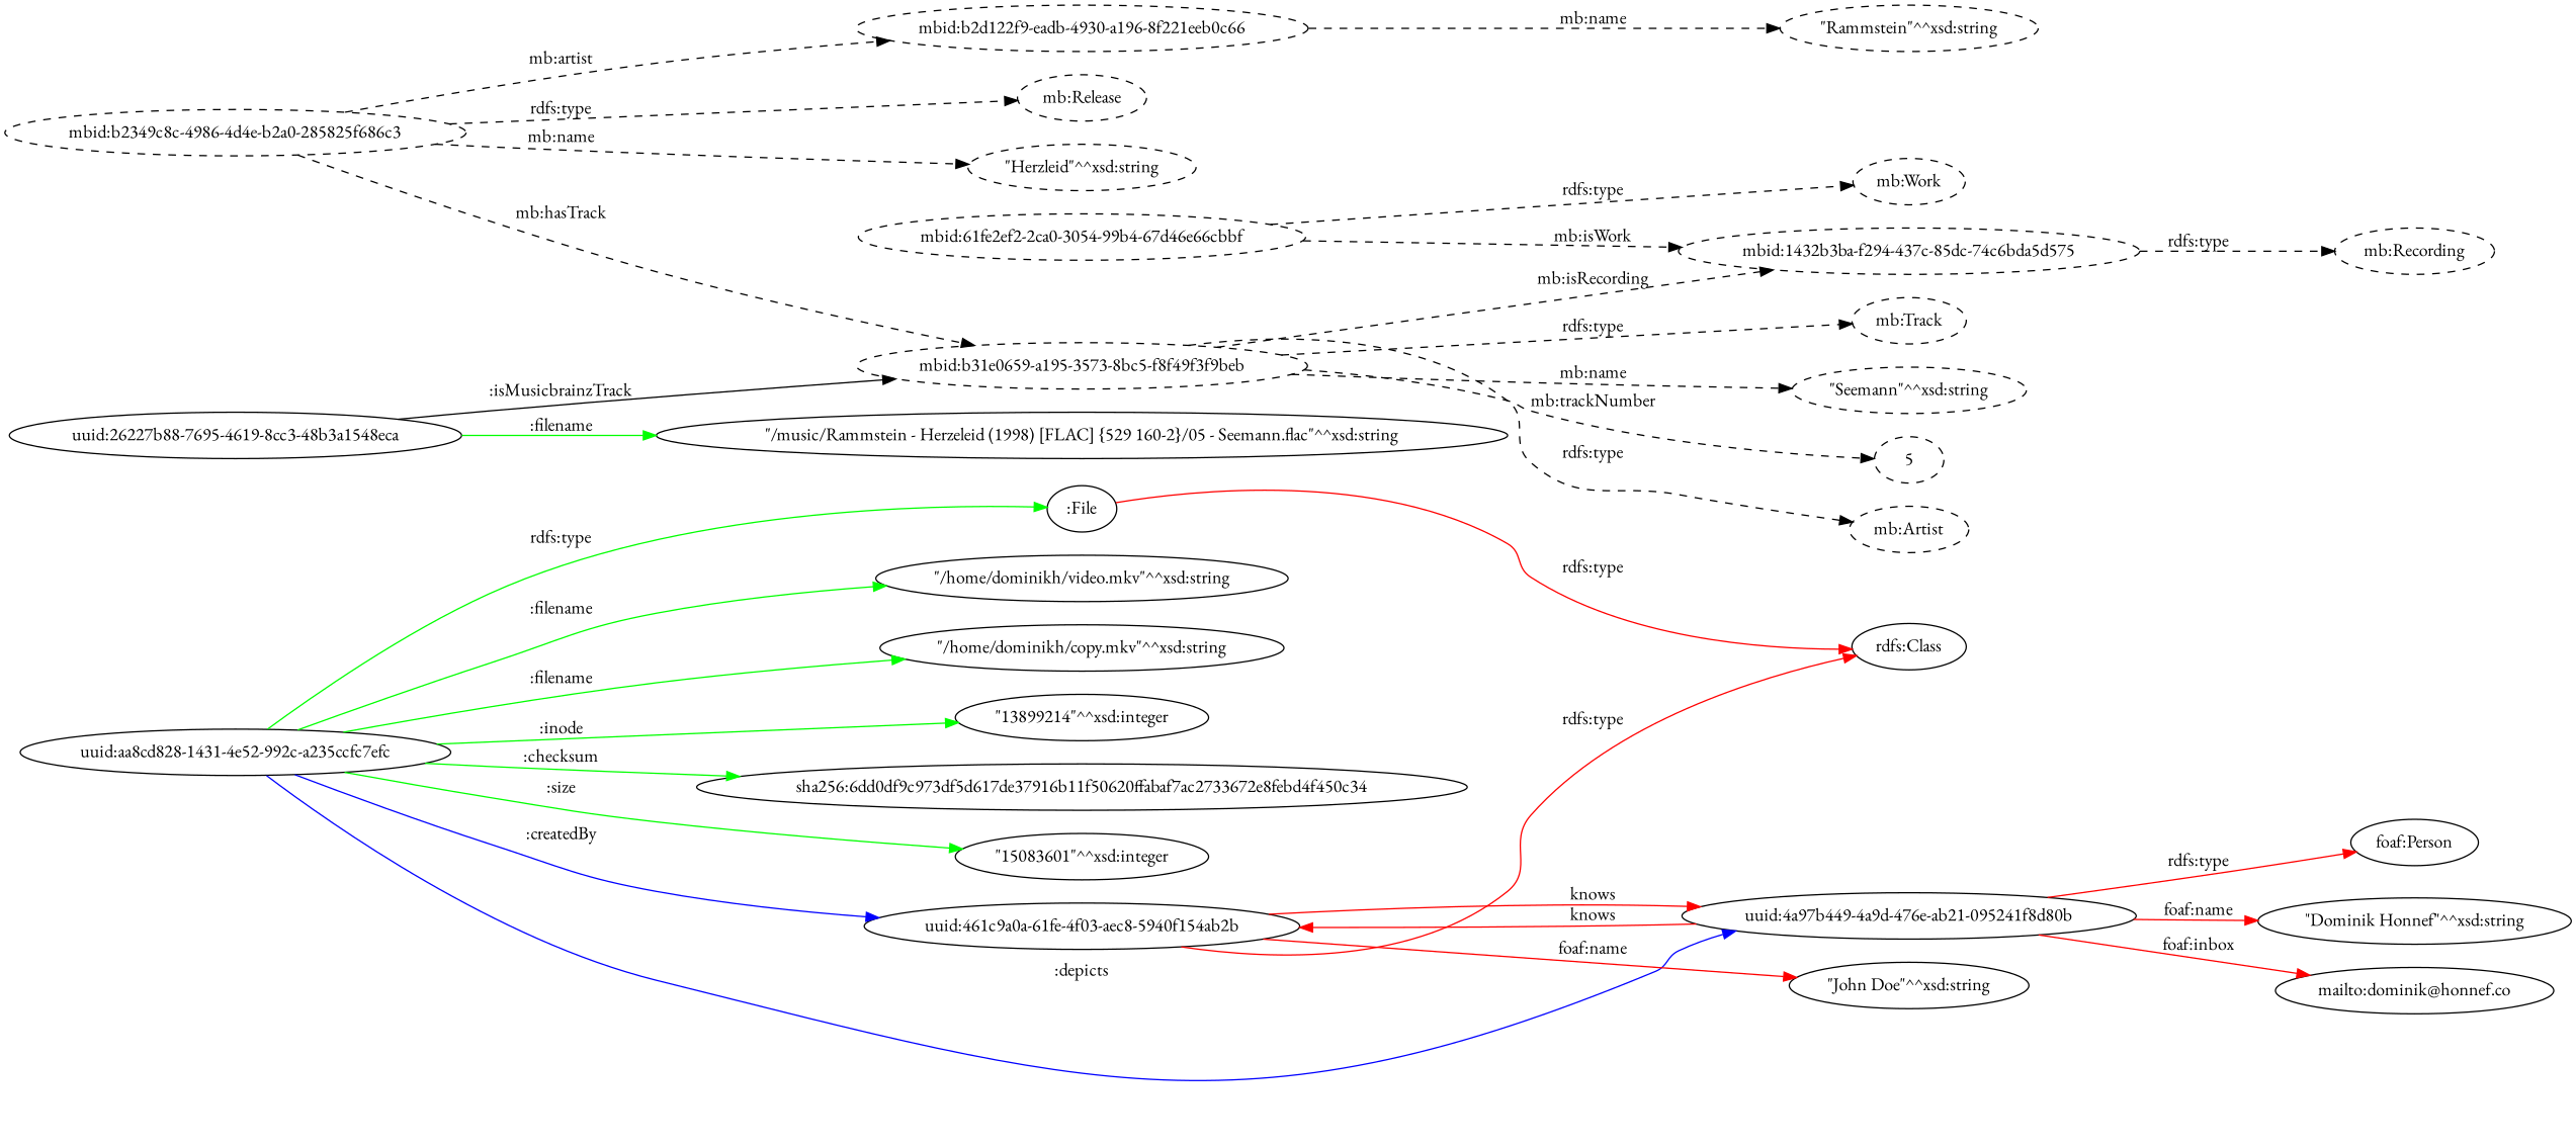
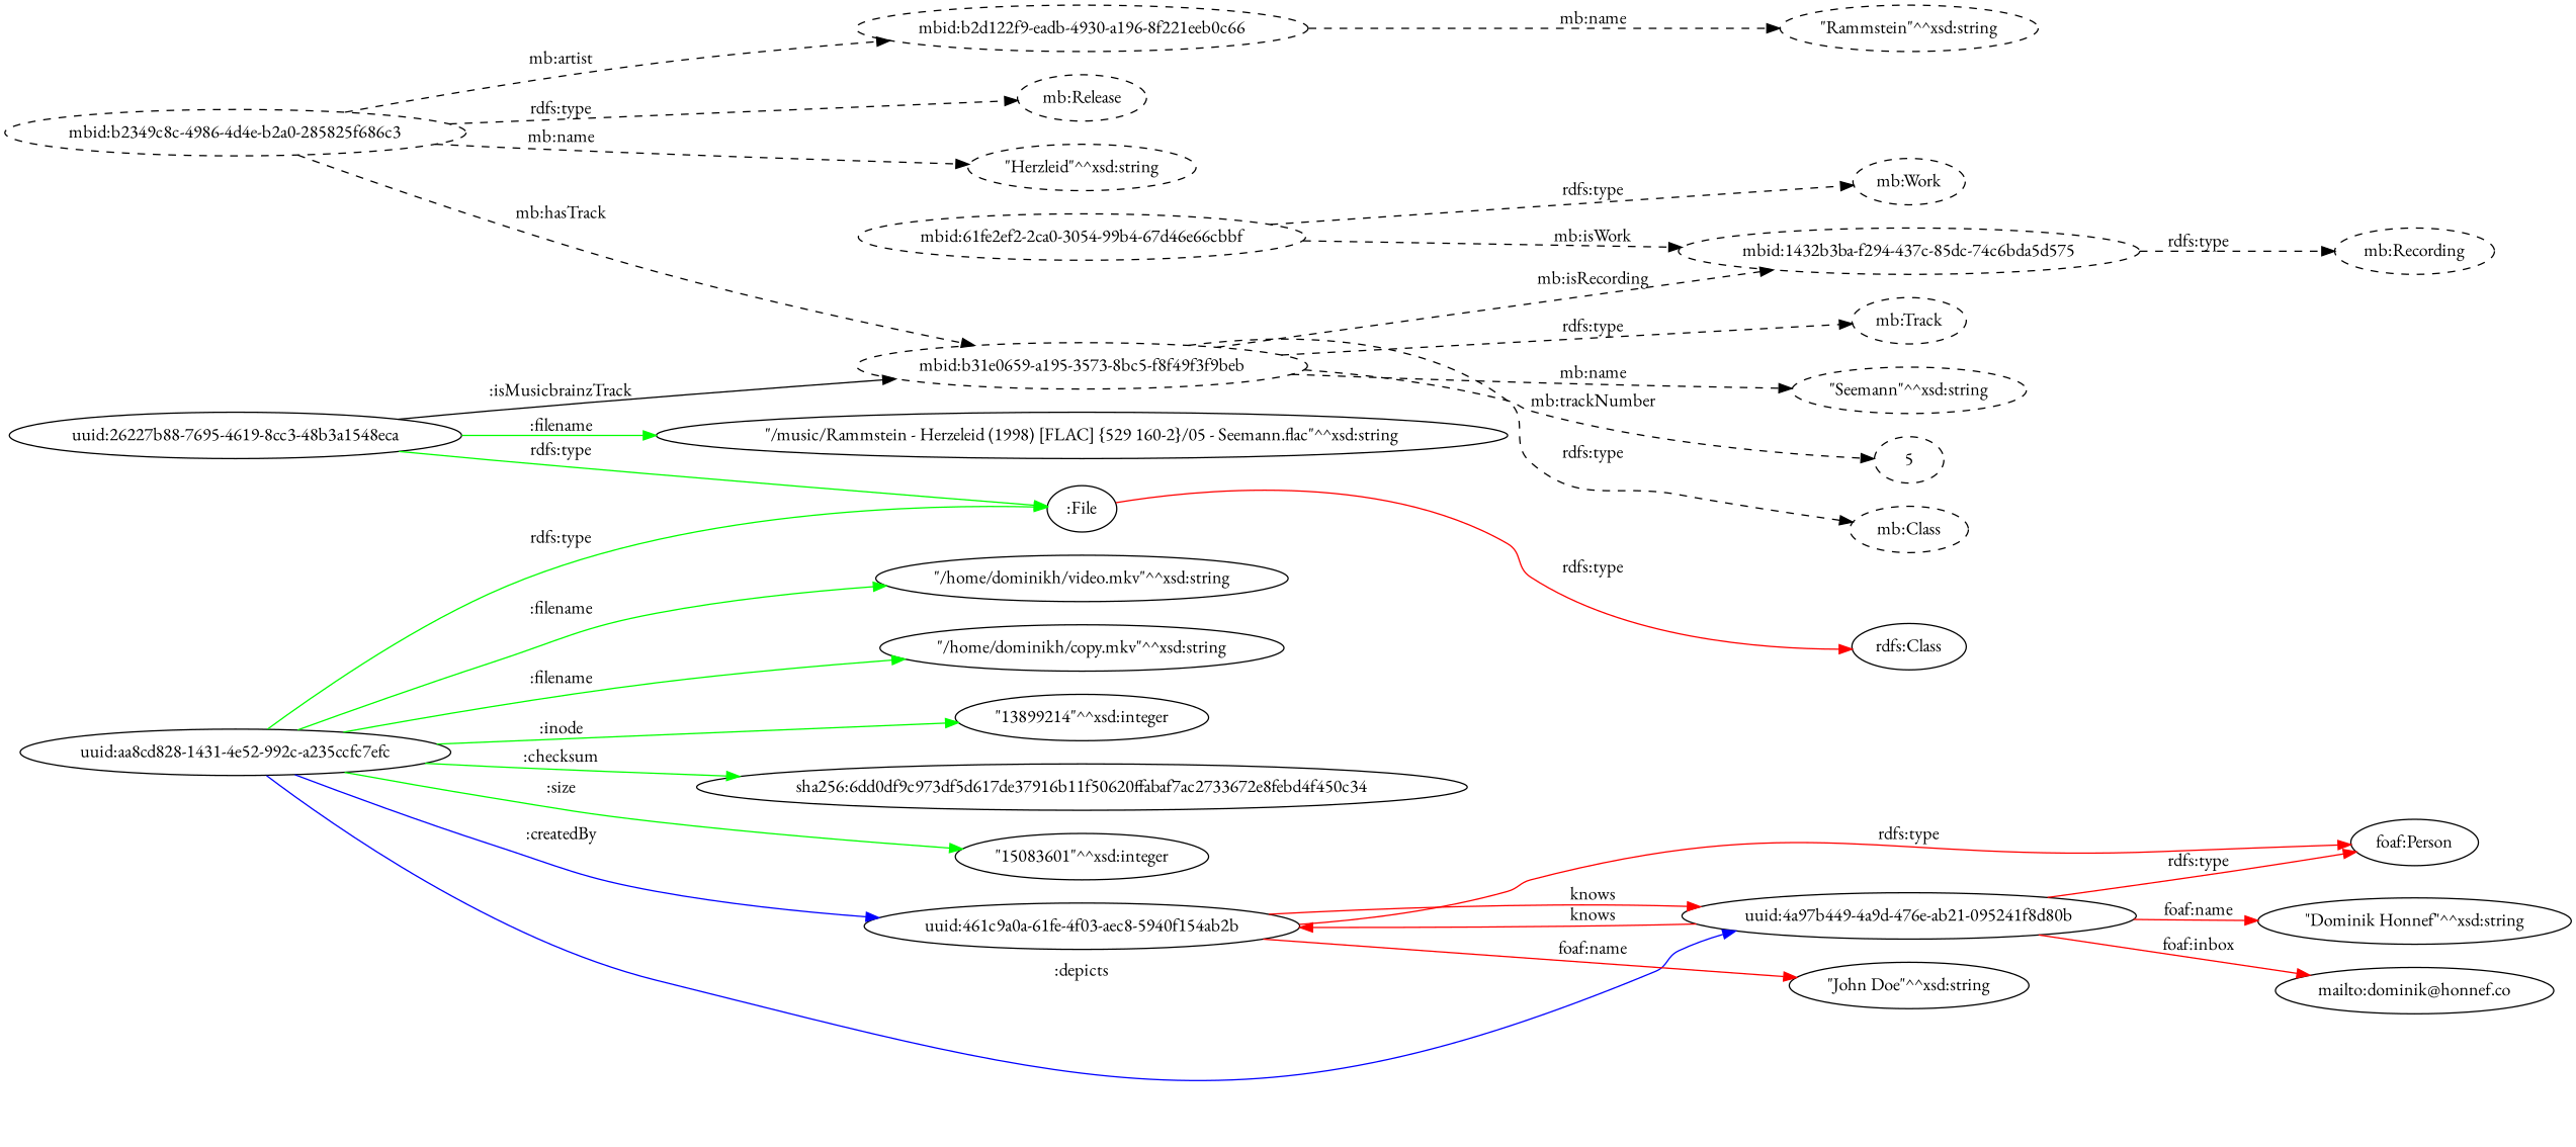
  digraph {
    fontname="EB Garamond"
    rankdir=LR
    node [fontname="EB Garamond"]
    edge [fontname="EB Garamond"]
    "mb:Track" [style=dashed]
    "mbid:b31e0659-a195-3573-8bc5-f8f49f3f9beb" [style=dashed]
    "mbid:1432b3ba-f294-437c-85dc-74c6bda5d575" [style=dashed]
    "\"Seemann\"^^xsd:string" [style=dashed]
    5 [style=dashed]
    "mb:Recording" [style=dashed]
    "mbid:61fe2ef2-2ca0-3054-99b4-67d46e66cbbf" [style=dashed]
    "mb:Work" [style=dashed]
    "mbid:b2349c8c-4986-4d4e-b2a0-285825f686c3" [style=dashed]
    "mb:Release" [style=dashed]
    "\"Herzleid\"^^xsd:string" [style=dashed]
    "mbid:b2d122f9-eadb-4930-a196-8f221eeb0c66" [style=dashed]
-   "mb:Artist" [style=dashed]
+   "mb:Artist" [style=dashed label="mb:Class"]
    "\"Rammstein\"^^xsd:string" [style=dashed]
    ":File"
    "rdfs:Class"
    "uuid:aa8cd828-1431-4e52-992c-a235ccfc7efc"
    "\"/home/dominikh/video.mkv\"^^xsd:string"
    "\"/home/dominikh/copy.mkv\"^^xsd:string"
    "\"13899214\"^^xsd:integer"
    "sha256:6dd0df9c973df5d617de37916b11f50620ffabaf7ac2733672e8febd4f450c34"
    "\"15083601\"^^xsd:integer"
    "uuid:4a97b449-4a9d-476e-ab21-095241f8d80b"
    "uuid:461c9a0a-61fe-4f03-aec8-5940f154ab2b"
    "foaf:Person"
    "mailto:dominik@honnef.co"
    "\"Dominik Honnef\"^^xsd:string"
    "\"John Doe\"^^xsd:string"
    "uuid:26227b88-7695-4619-8cc3-48b3a1548eca"
    "\"/music/Rammstein\ -\ Herzeleid\ \(1998\)\ \[FLAC\]\ \{529\ 160-2\}/05\ -\ Seemann.flac\"^^xsd:string"
    subgraph sub_1 {
      "mb:Track"
      "mbid:b31e0659-a195-3573-8bc5-f8f49f3f9beb"
      "mbid:1432b3ba-f294-437c-85dc-74c6bda5d575"
      "\"Seemann\"^^xsd:string"
      5
      "mb:Recording"
      "mbid:61fe2ef2-2ca0-3054-99b4-67d46e66cbbf"
      "mb:Work"
      "mbid:b2349c8c-4986-4d4e-b2a0-285825f686c3"
      "mb:Release"
      "\"Herzleid\"^^xsd:string"
      "mbid:b2d122f9-eadb-4930-a196-8f221eeb0c66"
      "mb:Artist"
      "\"Rammstein\"^^xsd:string"
    }
    "mbid:b31e0659-a195-3573-8bc5-f8f49f3f9beb" -> "mb:Track" [label="rdfs:type" style=dashed]
    "mbid:b31e0659-a195-3573-8bc5-f8f49f3f9beb" -> "mbid:1432b3ba-f294-437c-85dc-74c6bda5d575" [label="mb:isRecording" style=dashed]
    "mbid:b31e0659-a195-3573-8bc5-f8f49f3f9beb" -> "\"Seemann\"^^xsd:string" [label="mb:name" style=dashed]
    "mbid:b31e0659-a195-3573-8bc5-f8f49f3f9beb" -> 5 [label="mb:trackNumber" style=dashed]
    "mbid:b31e0659-a195-3573-8bc5-f8f49f3f9beb" -> "mb:Artist" [label="rdfs:type" style=dashed]
    "mbid:1432b3ba-f294-437c-85dc-74c6bda5d575" -> "mb:Recording" [label="rdfs:type" style=dashed]
    "mbid:61fe2ef2-2ca0-3054-99b4-67d46e66cbbf" -> "mbid:1432b3ba-f294-437c-85dc-74c6bda5d575" [label="mb:isWork" style=dashed]
    "mbid:61fe2ef2-2ca0-3054-99b4-67d46e66cbbf" -> "mb:Work" [label="rdfs:type" style=dashed]
    "mbid:b2349c8c-4986-4d4e-b2a0-285825f686c3" -> "mbid:b31e0659-a195-3573-8bc5-f8f49f3f9beb" [label="mb:hasTrack" style=dashed]
    "mbid:b2349c8c-4986-4d4e-b2a0-285825f686c3" -> "mb:Release" [label="rdfs:type" style=dashed]
    "mbid:b2349c8c-4986-4d4e-b2a0-285825f686c3" -> "\"Herzleid\"^^xsd:string" [label="mb:name" style=dashed]
    "mbid:b2349c8c-4986-4d4e-b2a0-285825f686c3" -> "mbid:b2d122f9-eadb-4930-a196-8f221eeb0c66" [label="mb:artist" style=dashed]
    "mbid:b2d122f9-eadb-4930-a196-8f221eeb0c66" -> "\"Rammstein\"^^xsd:string" [label="mb:name" style=dashed]
    ":File" -> "rdfs:Class" [color=red label="rdfs:type"]
    "uuid:aa8cd828-1431-4e52-992c-a235ccfc7efc" -> ":File" [color=green label="rdfs:type"]
    "uuid:aa8cd828-1431-4e52-992c-a235ccfc7efc" -> "\"/home/dominikh/video.mkv\"^^xsd:string" [color=green label=":filename"]
    "uuid:aa8cd828-1431-4e52-992c-a235ccfc7efc" -> "\"/home/dominikh/copy.mkv\"^^xsd:string" [color=green label=":filename"]
    "uuid:aa8cd828-1431-4e52-992c-a235ccfc7efc" -> "\"13899214\"^^xsd:integer" [color=green label=":inode"]
    "uuid:aa8cd828-1431-4e52-992c-a235ccfc7efc" -> "sha256:6dd0df9c973df5d617de37916b11f50620ffabaf7ac2733672e8febd4f450c34" [color=green label=":checksum"]
    "uuid:aa8cd828-1431-4e52-992c-a235ccfc7efc" -> "\"15083601\"^^xsd:integer" [color=green label=":size"]
    "uuid:aa8cd828-1431-4e52-992c-a235ccfc7efc" -> "uuid:4a97b449-4a9d-476e-ab21-095241f8d80b" [color=blue label=":depicts"]
    "uuid:aa8cd828-1431-4e52-992c-a235ccfc7efc" -> "uuid:461c9a0a-61fe-4f03-aec8-5940f154ab2b" [color=blue label=":createdBy"]
    "uuid:4a97b449-4a9d-476e-ab21-095241f8d80b" -> "uuid:461c9a0a-61fe-4f03-aec8-5940f154ab2b" [color=red label=knows]
    "uuid:4a97b449-4a9d-476e-ab21-095241f8d80b" -> "foaf:Person" [color=red label="rdfs:type"]
    "uuid:4a97b449-4a9d-476e-ab21-095241f8d80b" -> "mailto:dominik@honnef.co" [color=red label="foaf:inbox"]
    "uuid:4a97b449-4a9d-476e-ab21-095241f8d80b" -> "\"Dominik Honnef\"^^xsd:string" [color=red label="foaf:name"]
    "uuid:461c9a0a-61fe-4f03-aec8-5940f154ab2b" -> "uuid:4a97b449-4a9d-476e-ab21-095241f8d80b" [color=red label=knows]
-   "uuid:461c9a0a-61fe-4f03-aec8-5940f154ab2b" -> "rdfs:Class" [color=red label="rdfs:type"]
+   "uuid:461c9a0a-61fe-4f03-aec8-5940f154ab2b" -> "foaf:Person" [color=red label="rdfs:type"]
    "uuid:461c9a0a-61fe-4f03-aec8-5940f154ab2b" -> "\"John Doe\"^^xsd:string" [color=red label="foaf:name"]
    "uuid:26227b88-7695-4619-8cc3-48b3a1548eca" -> "mbid:b31e0659-a195-3573-8bc5-f8f49f3f9beb" [label=":isMusicbrainzTrack"]
+   "uuid:26227b88-7695-4619-8cc3-48b3a1548eca" -> ":File" [color=green label="rdfs:type"]
    "uuid:26227b88-7695-4619-8cc3-48b3a1548eca" -> "\"/music/Rammstein\ -\ Herzeleid\ \(1998\)\ \[FLAC\]\ \{529\ 160-2\}/05\ -\ Seemann.flac\"^^xsd:string" [color=green label=":filename"]
  }
